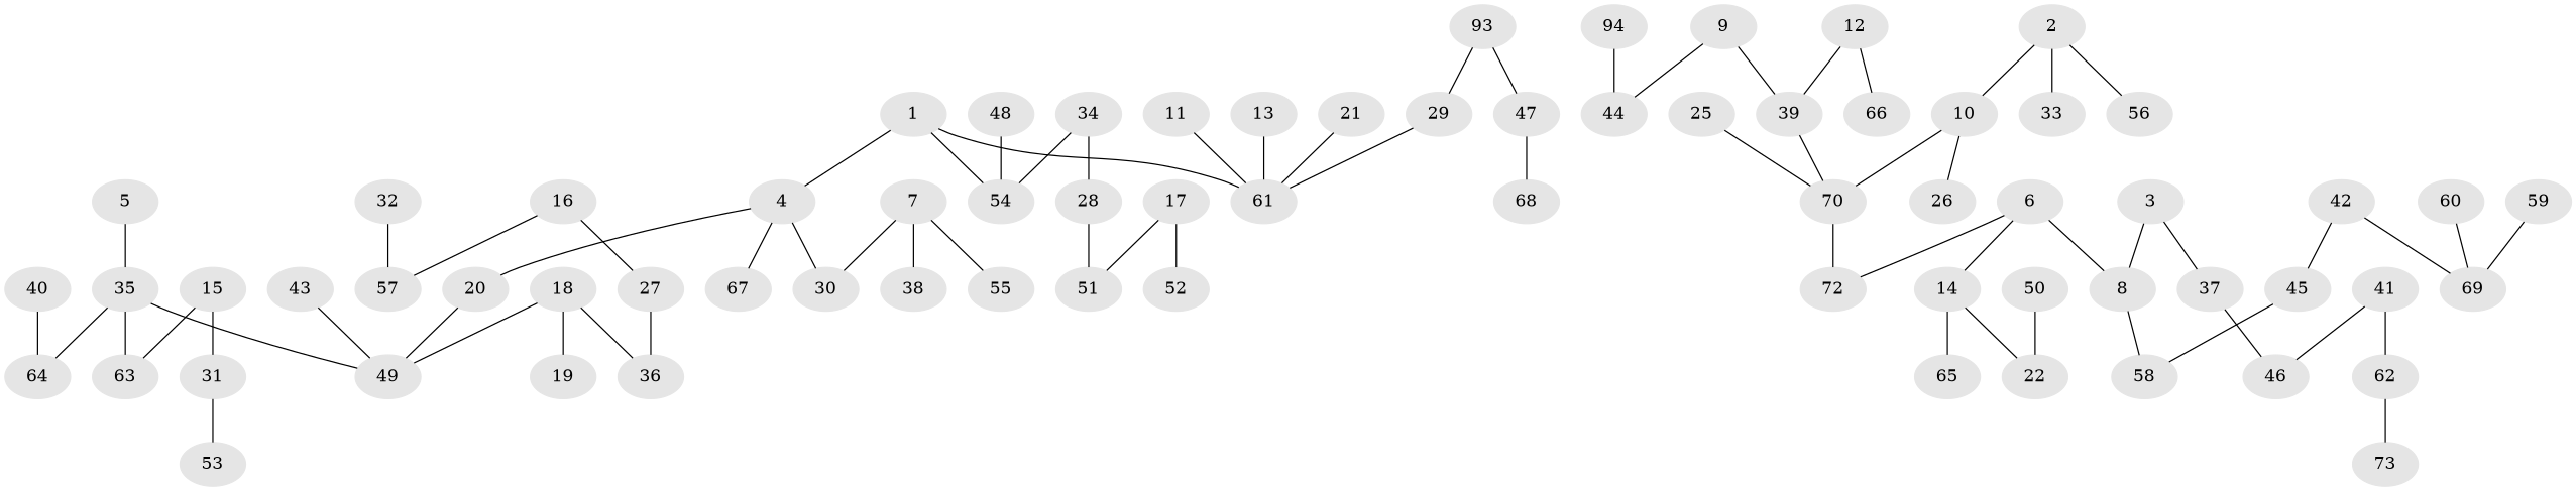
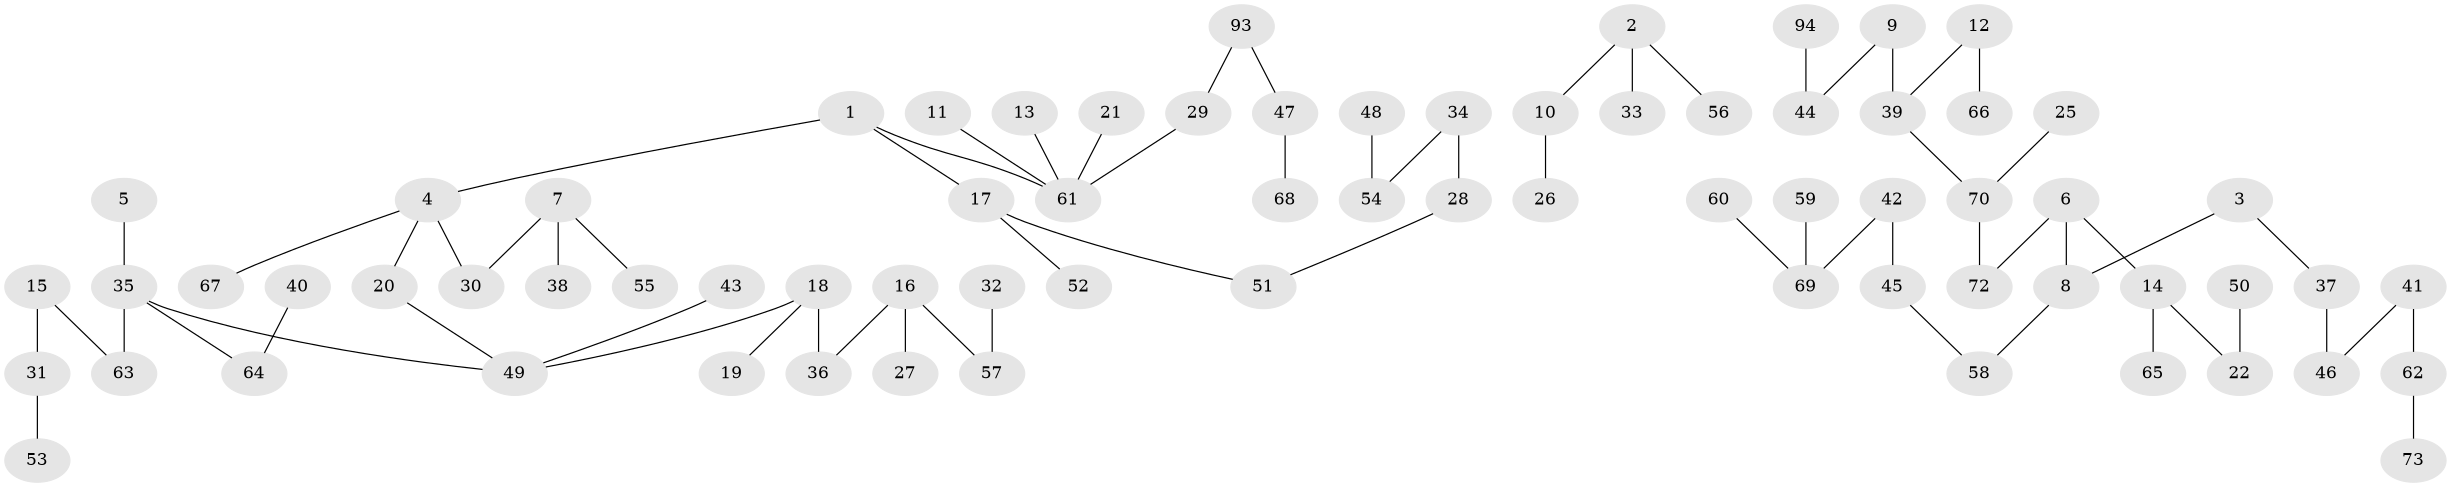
  graph {
    node [color=gray90 style=filled]
    edge [weight=1.0]
    1
    4
    54
    61
    20
    30
    67
    2
    10
    33
    56
    26
    70
    3
    8
    37
    58
    46
    49
    5
    35
    63
    64
    6
    14
    72
    22
    65
    7
    38
    55
    28
    51
    9
    39
    44
    11
    12
    66
    13
    15
    31
    53
    16
    27
    36
    57
    17
    52
    18
    19
    21
    n53 [label=93]
    29
    47
    68
    n57 [label=94]
    25
    32
    34
    40
    41
    62
    n64 [label=73]
    42
    45
    69
    43
    48
    50
    59
    60
    1 -- 4
-   1 -- 54
+   1 -- 17
    1 -- 61
    4 -- 20
    4 -- 30
    4 -- 67
    20 -- 49
    2 -- 10
    2 -- 33
    2 -- 56
    10 -- 26
-   10 -- 70
    70 -- 72
    3 -- 8
    3 -- 37
    8 -- 58
    37 -- 46
    5 -- 35
    35 -- 49
    35 -- 63
    35 -- 64
    6 -- 8
    6 -- 14
    6 -- 72
    14 -- 22
    14 -- 65
    7 -- 30
    7 -- 38
    7 -- 55
    28 -- 51
    9 -- 39
    9 -- 44
    39 -- 70
    11 -- 61
    12 -- 39
    12 -- 66
    13 -- 61
    15 -- 63
    15 -- 31
    31 -- 53
    16 -- 27
-   27 -- 36
+   16 -- 36
    16 -- 57
    17 -- 51
    17 -- 52
    18 -- 49
    18 -- 36
    18 -- 19
    21 -- 61
    n53 -- 29
    n53 -- 47
    29 -- 61
    47 -- 68
    n57 -- 44
    25 -- 70
    32 -- 57
    34 -- 54
    34 -- 28
    40 -- 64
    41 -- 46
    41 -- 62
    62 -- n64
    42 -- 45
    42 -- 69
    45 -- 58
    43 -- 49
    48 -- 54
    50 -- 22
    59 -- 69
    60 -- 69
  }
